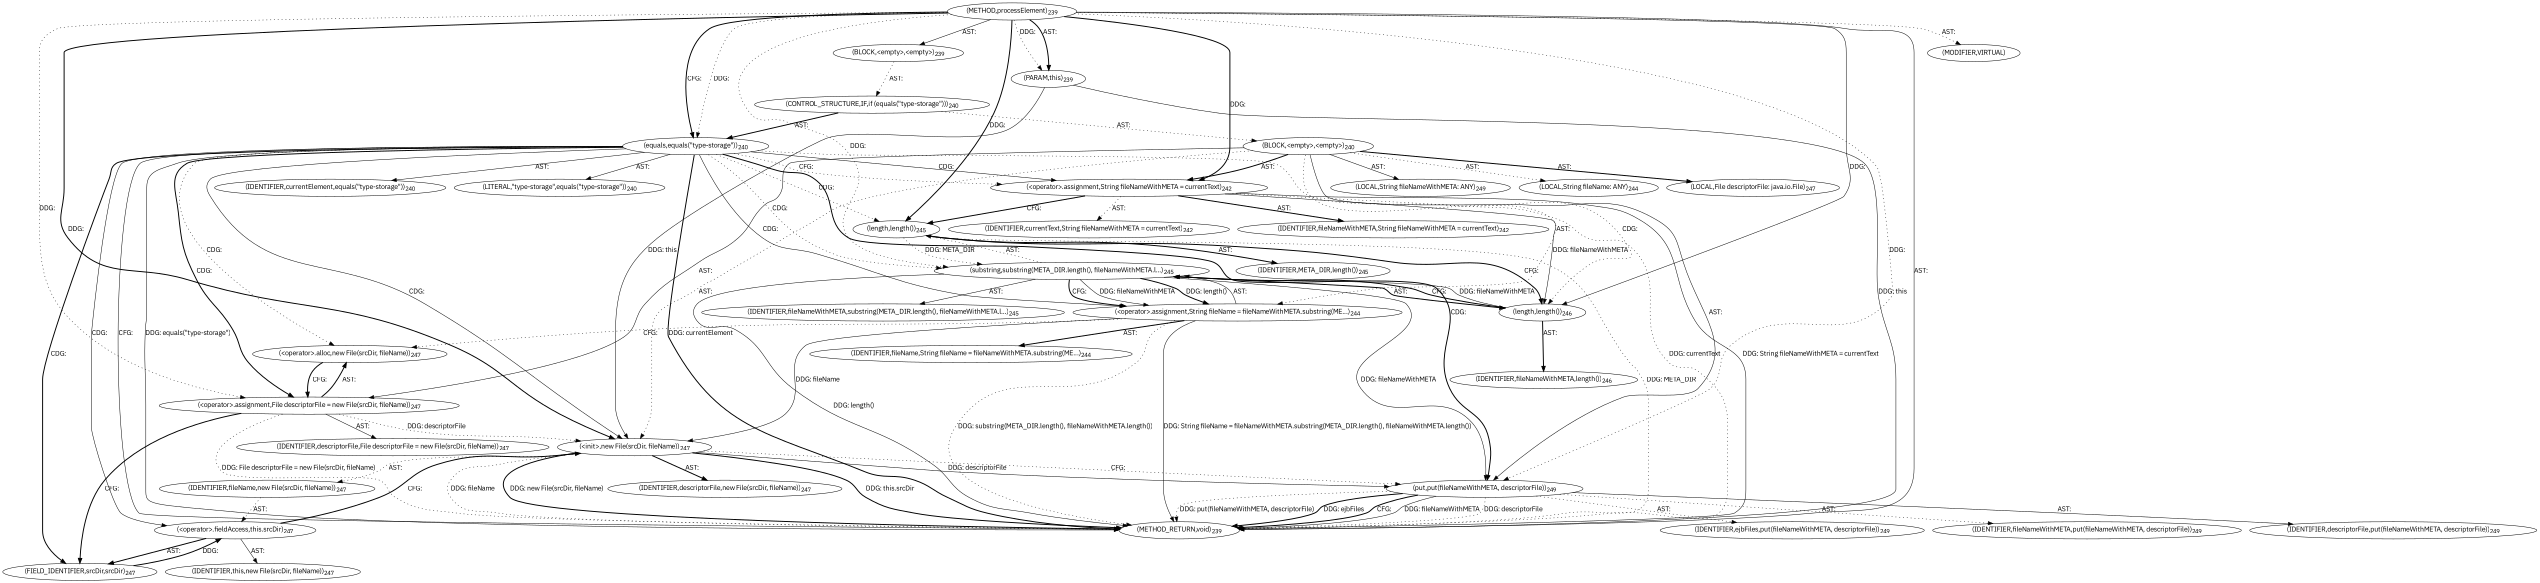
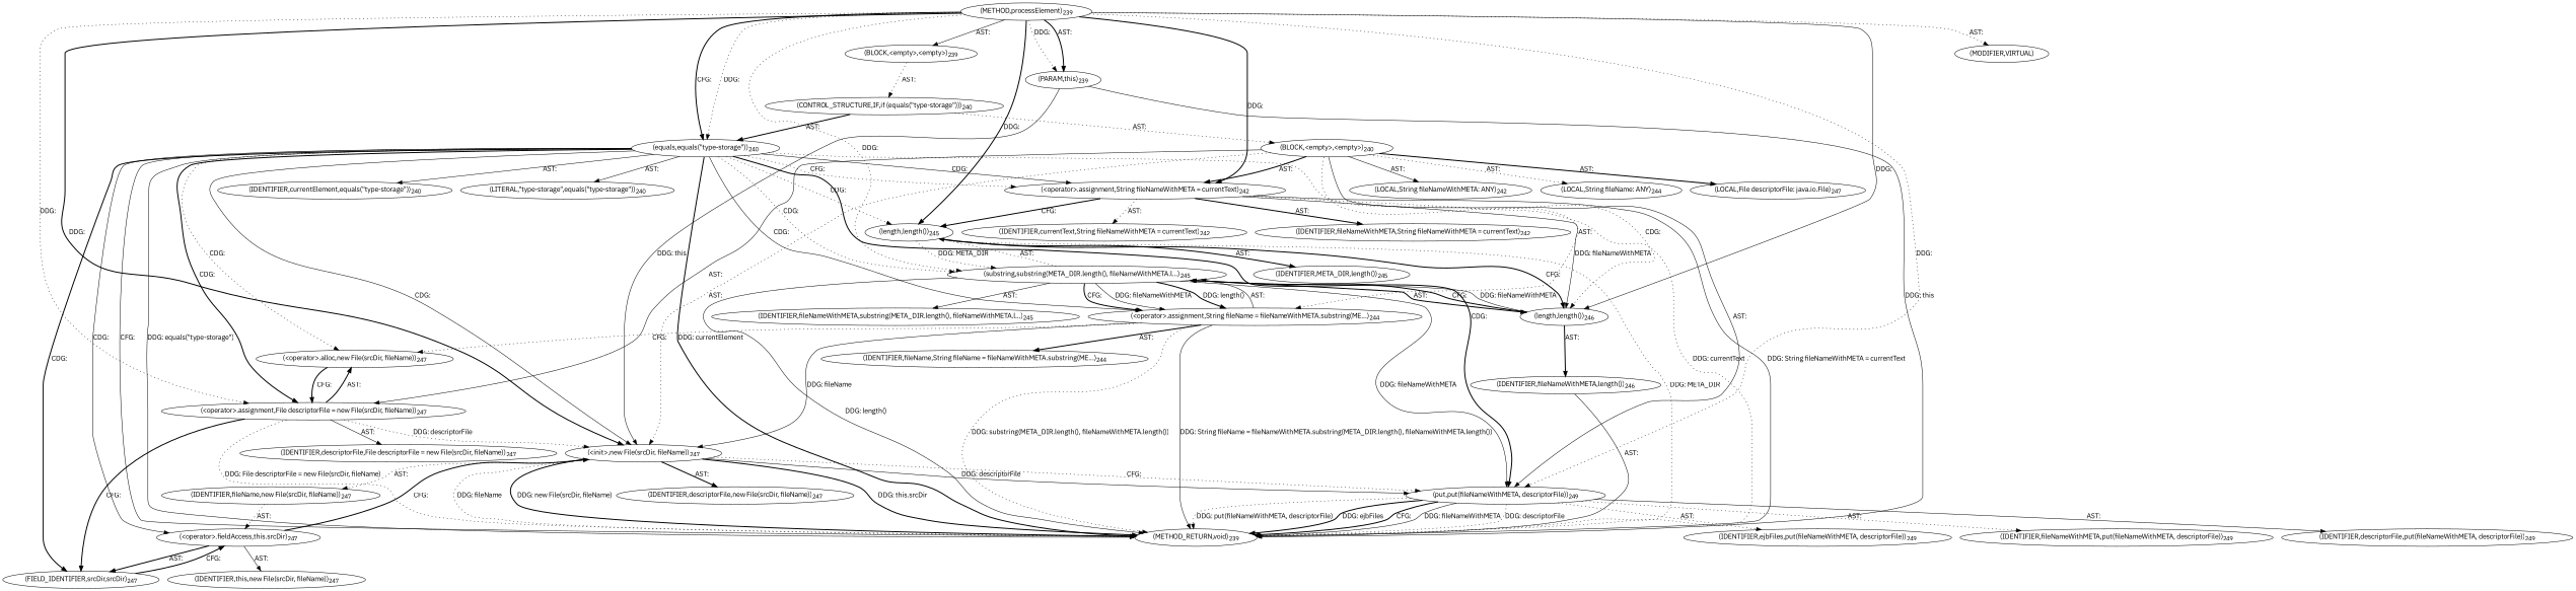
  digraph {
    fontname="IBM Plex Sans"
    node [fontname="IBM Plex Sans"]
    edge [fontname="IBM Plex Sans" style=bold]
    n1 [label=<(METHOD,processElement)<SUB>239</SUB>>]
    n2 [label=<(PARAM,this)<SUB>239</SUB>>]
    n3 [label=<(BLOCK,&lt;empty&gt;,&lt;empty&gt;)<SUB>239</SUB>>]
    n4 [label=<(equals,equals(&quot;type-storage&quot;))<SUB>240</SUB>>]
    n5 [label=<(&lt;operator&gt;.assignment,String fileNameWithMETA = currentText)<SUB>242</SUB>>]
    n6 [label=<(substring,substring(META_DIR.length(), fileNameWithMETA.l...)<SUB>245</SUB>>]
    n7 [label=<(length,length())<SUB>245</SUB>>]
    n8 [label=<(length,length())<SUB>246</SUB>>]
    n9 [label=<(&lt;operator&gt;.assignment,File descriptorFile = new File(srcDir, fileName))<SUB>247</SUB>>]
    n10 [label=<(&lt;init&gt;,new File(srcDir, fileName))<SUB>247</SUB>>]
    n11 [label=<(put,put(fileNameWithMETA, descriptorFile))<SUB>249</SUB>>]
    n12 [label=<(MODIFIER,VIRTUAL)>]
    n13 [label=<(METHOD_RETURN,void)<SUB>239</SUB>>]
    n14 [label=<(CONTROL_STRUCTURE,IF,if (equals(&quot;type-storage&quot;)))<SUB>240</SUB>>]
    n15 [label=<(IDENTIFIER,currentElement,equals(&quot;type-storage&quot;))<SUB>240</SUB>>]
    n16 [label=<(LITERAL,&quot;type-storage&quot;,equals(&quot;type-storage&quot;))<SUB>240</SUB>>]
    n17 [label=<(&lt;operator&gt;.assignment,String fileName = fileNameWithMETA.substring(ME...)<SUB>244</SUB>>]
    n18 [label=<(&lt;operator&gt;.alloc,new File(srcDir, fileName))<SUB>247</SUB>>]
    n19 [label=<(&lt;operator&gt;.fieldAccess,this.srcDir)<SUB>247</SUB>>]
    n20 [label=<(FIELD_IDENTIFIER,srcDir,srcDir)<SUB>247</SUB>>]
    n21 [label=<(IDENTIFIER,fileNameWithMETA,String fileNameWithMETA = currentText)<SUB>242</SUB>>]
    n22 [label=<(IDENTIFIER,currentText,String fileNameWithMETA = currentText)<SUB>242</SUB>>]
    n23 [label=<(IDENTIFIER,fileNameWithMETA,substring(META_DIR.length(), fileNameWithMETA.l...)<SUB>245</SUB>>]
    n24 [label=<(IDENTIFIER,META_DIR,length())<SUB>245</SUB>>]
    n25 [label=<(IDENTIFIER,fileNameWithMETA,length())<SUB>246</SUB>>]
    n26 [label=<(IDENTIFIER,descriptorFile,File descriptorFile = new File(srcDir, fileName))<SUB>247</SUB>>]
    n27 [label=<(IDENTIFIER,descriptorFile,new File(srcDir, fileName))<SUB>247</SUB>>]
    n28 [label=<(IDENTIFIER,fileName,new File(srcDir, fileName))<SUB>247</SUB>>]
    n29 [label=<(IDENTIFIER,ejbFiles,put(fileNameWithMETA, descriptorFile))<SUB>249</SUB>>]
    n30 [label=<(IDENTIFIER,fileNameWithMETA,put(fileNameWithMETA, descriptorFile))<SUB>249</SUB>>]
    n31 [label=<(IDENTIFIER,descriptorFile,put(fileNameWithMETA, descriptorFile))<SUB>249</SUB>>]
    n32 [label=<(BLOCK,&lt;empty&gt;,&lt;empty&gt;)<SUB>240</SUB>>]
-   n33 [label=<(LOCAL,String fileNameWithMETA: ANY)<SUB>249</SUB>>]
+   n33 [label=<(LOCAL,String fileNameWithMETA: ANY)<SUB>242</SUB>>]
    n34 [label=<(LOCAL,String fileName: ANY)<SUB>244</SUB>>]
    n35 [label=<(LOCAL,File descriptorFile: java.io.File)<SUB>247</SUB>>]
    n36 [label=<(IDENTIFIER,fileName,String fileName = fileNameWithMETA.substring(ME...)<SUB>244</SUB>>]
    n37 [label=<(IDENTIFIER,this,new File(srcDir, fileName))<SUB>247</SUB>>]
    n1 -> n2 [label="AST: "]
    n1 -> n2 [label="DDG: " style=dotted]
    n1 -> n3 [label="AST: " style=solid]
    n1 -> n4 [label="CFG: "]
    n1 -> n4 [label="DDG: " style=dotted]
    n1 -> n5 [label="DDG: "]
    n1 -> n6 [label="DDG: " style=dotted]
    n1 -> n7 [label="DDG: "]
    n1 -> n8 [label="DDG: " style=solid]
    n1 -> n9 [label="DDG: " style=dotted]
    n1 -> n10 [label="DDG: "]
    n1 -> n11 [label="DDG: " style=dotted]
    n1 -> n12 [label="AST: " style=dotted]
-   n1 -> n13 [label="AST: " style=solid]
+   n25 -> n13 [label="AST: " style=solid]
    n2 -> n10 [label="DDG: this" style=solid]
    n2 -> n13 [label="DDG: this" style=solid]
    n3 -> n14 [label="AST: " style=dotted]
    n4 -> n5 [label="CFG: " style=dotted]
    n4 -> n5 [label="CDG: " style=solid]
    n4 -> n6 [label="CDG: " style=dotted]
    n4 -> n7 [label="CDG: " style=dotted]
    n4 -> n8 [label="CDG: " style=dotted]
    n4 -> n9 [label="CDG: "]
    n4 -> n10 [label="CDG: " style=solid]
    n4 -> n11 [label="CDG: "]
    n4 -> n13 [label="CFG: " style=solid]
    n4 -> n13 [label="DDG: equals(&quot;type-storage&quot;)" style=solid]
    n4 -> n13 [label="DDG: currentElement"]
    n4 -> n15 [label="AST: " style=solid]
    n4 -> n16 [label="AST: " style=solid]
    n4 -> n17 [label="CDG: " style=solid]
    n4 -> n18 [label="CDG: " style=dotted]
    n4 -> n19 [label="CDG: " style=solid]
    n4 -> n20 [label="CDG: "]
    n5 -> n7 [label="CFG: "]
    n5 -> n8 [label="DDG: fileNameWithMETA" style=solid]
    n5 -> n13 [label="DDG: String fileNameWithMETA = currentText" style=solid]
    n5 -> n13 [label="DDG: currentText" style=dotted]
    n5 -> n21 [label="AST: "]
    n5 -> n22 [label="AST: " style=dotted]
    n6 -> n7 [label="AST: " style=dotted]
    n6 -> n8 [label="AST: "]
    n6 -> n11 [label="DDG: fileNameWithMETA" style=solid]
    n6 -> n13 [label="DDG: length()" style=solid]
    n6 -> n17 [label="CFG: "]
    n6 -> n17 [label="DDG: fileNameWithMETA" style=solid]
    n6 -> n17 [label="DDG: length()"]
    n6 -> n23 [label="AST: " style=solid]
    n7 -> n6 [label="DDG: META_DIR" style=dotted]
    n7 -> n8 [label="CFG: "]
    n7 -> n13 [label="DDG: META_DIR" style=dotted]
    n7 -> n24 [label="AST: "]
    n8 -> n6 [label="CFG: "]
    n8 -> n6 [label="DDG: fileNameWithMETA" style=solid]
    n8 -> n25 [label="AST: "]
    n9 -> n10 [label="DDG: descriptorFile" style=dotted]
    n9 -> n13 [label="DDG: File descriptorFile = new File(srcDir, fileName)" style=dotted]
    n9 -> n18 [label="AST: "]
    n9 -> n20 [label="CFG: "]
    n9 -> n26 [label="AST: " style=solid]
    n10 -> n11 [label="CFG: " style=dotted]
    n10 -> n11 [label="DDG: descriptorFile" style=solid]
    n10 -> n13 [label="DDG: this.srcDir"]
    n10 -> n13 [label="DDG: fileName" style=dotted]
    n10 -> n13 [label="DDG: new File(srcDir, fileName)"]
    n10 -> n27 [label="AST: "]
    n10 -> n28 [label="AST: " style=dotted]
    n11 -> n13 [label="CFG: "]
    n11 -> n13 [label="DDG: fileNameWithMETA" style=solid]
    n11 -> n13 [label="DDG: descriptorFile" style=dotted]
    n11 -> n13 [label="DDG: put(fileNameWithMETA, descriptorFile)" style=dotted]
    n11 -> n13 [label="DDG: ejbFiles"]
    n11 -> n29 [label="AST: " style=dotted]
    n11 -> n30 [label="AST: " style=dotted]
    n11 -> n31 [label="AST: " style=solid]
    n14 -> n4 [label="AST: "]
    n14 -> n32 [label="AST: " style=dotted]
    n17 -> n6 [label="AST: " style=solid]
    n17 -> n10 [label="DDG: fileName" style=solid]
    n17 -> n13 [label="DDG: substring(META_DIR.length(), fileNameWithMETA.length())" style=dotted]
    n17 -> n13 [label="DDG: String fileName = fileNameWithMETA.substring(META_DIR.length(), fileNameWithMETA.length())" style=solid]
    n17 -> n18 [label="CFG: " style=dotted]
    n17 -> n36 [label="AST: "]
    n18 -> n9 [label="CFG: "]
    n19 -> n10 [label="CFG: "]
    n19 -> n20 [label="AST: "]
    n19 -> n37 [label="AST: " style=solid]
-   n20 -> n19 [label="DDG: "]
+   n20 -> n19 [label="CFG: "]
    n28 -> n19 [label="AST: " style=dotted]
    n32 -> n5 [label="AST: "]
    n32 -> n9 [label="AST: " style=solid]
    n32 -> n10 [label="AST: " style=dotted]
    n32 -> n11 [label="AST: " style=solid]
    n32 -> n17 [label="AST: " style=dotted]
    n32 -> n33 [label="AST: " style=solid]
    n32 -> n34 [label="AST: " style=dotted]
    n32 -> n35 [label="AST: "]
  }
